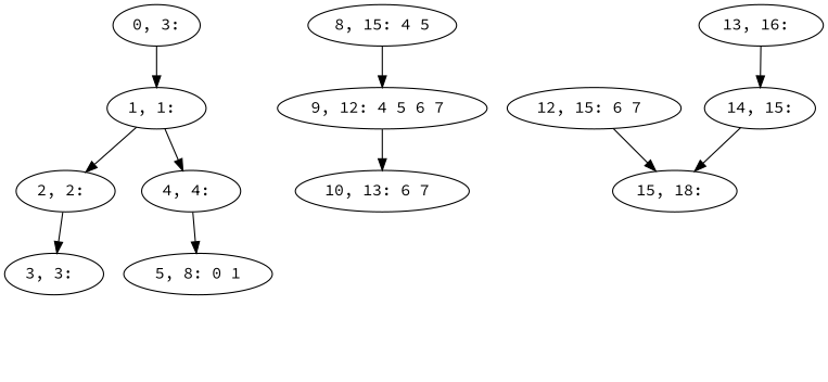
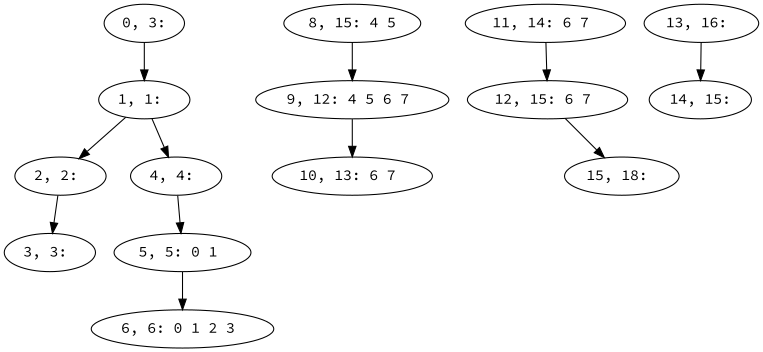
  digraph {
    fontname="Source Code Pro"
    node [fontname="Source Code Pro"]
    edge [fontname="Source Code Pro"]
    n1 [label="0, 3:"]
    n2 [label="1, 1: "]
    n3 [label="2, 2: "]
    n4 [label="4, 4: "]
    n5 [label="3, 3: "]
-   n6 [label="5, 8: 0 1"]
+   n6 [label="5, 5: 0 1 "]
+   n7 [label="6, 6: 0 1 2 3 "]
    n8 [label="8, 15: 4 5"]
    n9 [label="9, 12: 4 5 6 7 "]
    n10 [label="10, 13: 6 7 "]
+   n11 [label="11, 14: 6 7 "]
    n12 [label="12, 15: 6 7 "]
    n13 [label="15, 18: "]
    n14 [label="13, 16: "]
    n15 [label="14, 15:"]
    n1 -> n2
    n2 -> n3
    n2 -> n4
    n3 -> n5
    n4 -> n6
+   n6 -> n7
    n8 -> n9
    n9 -> n10
+   n11 -> n12
    n12 -> n13
    n14 -> n15
-   n15 -> n13
  }
